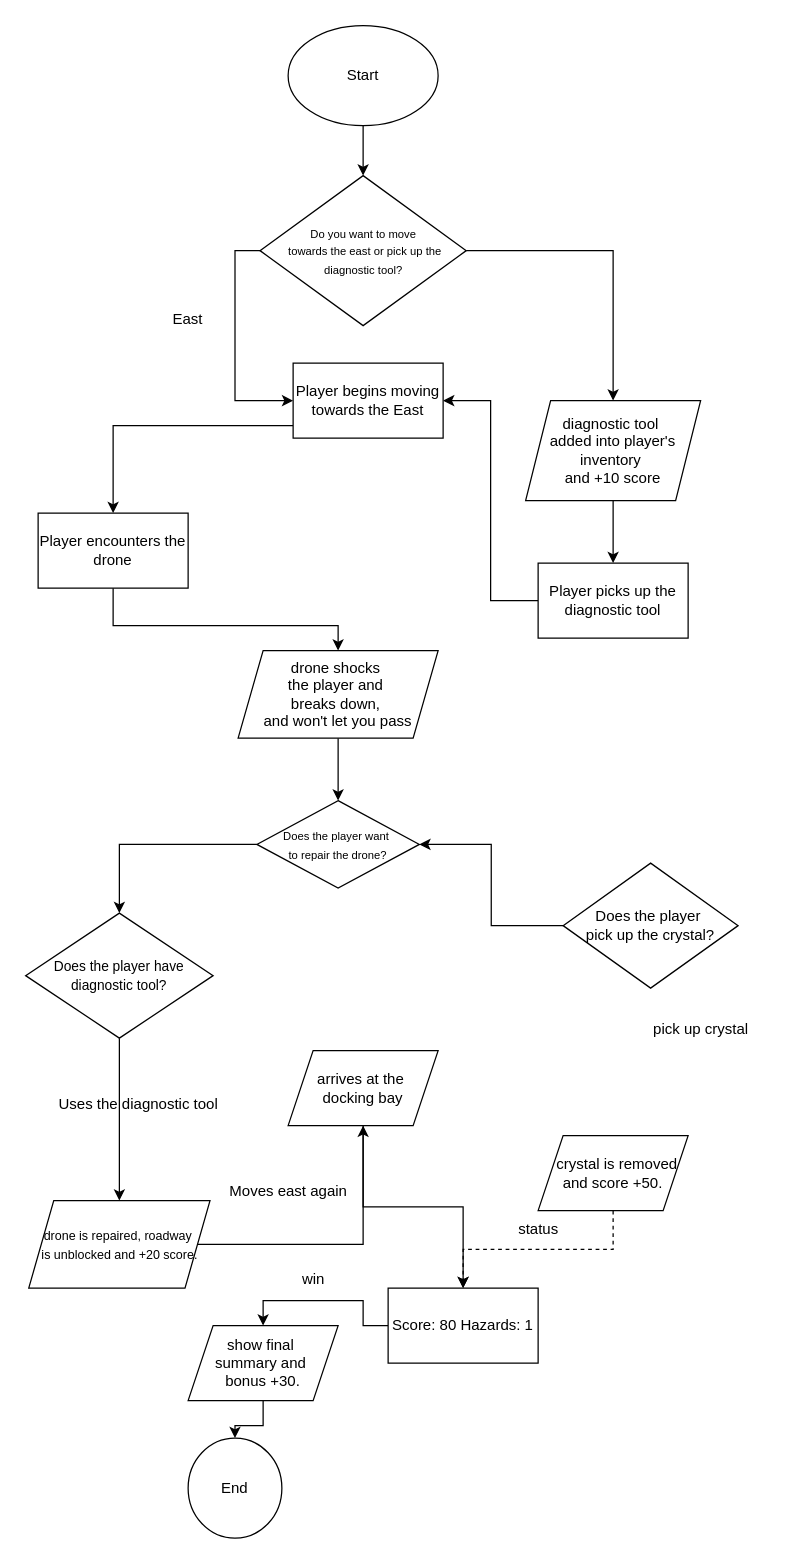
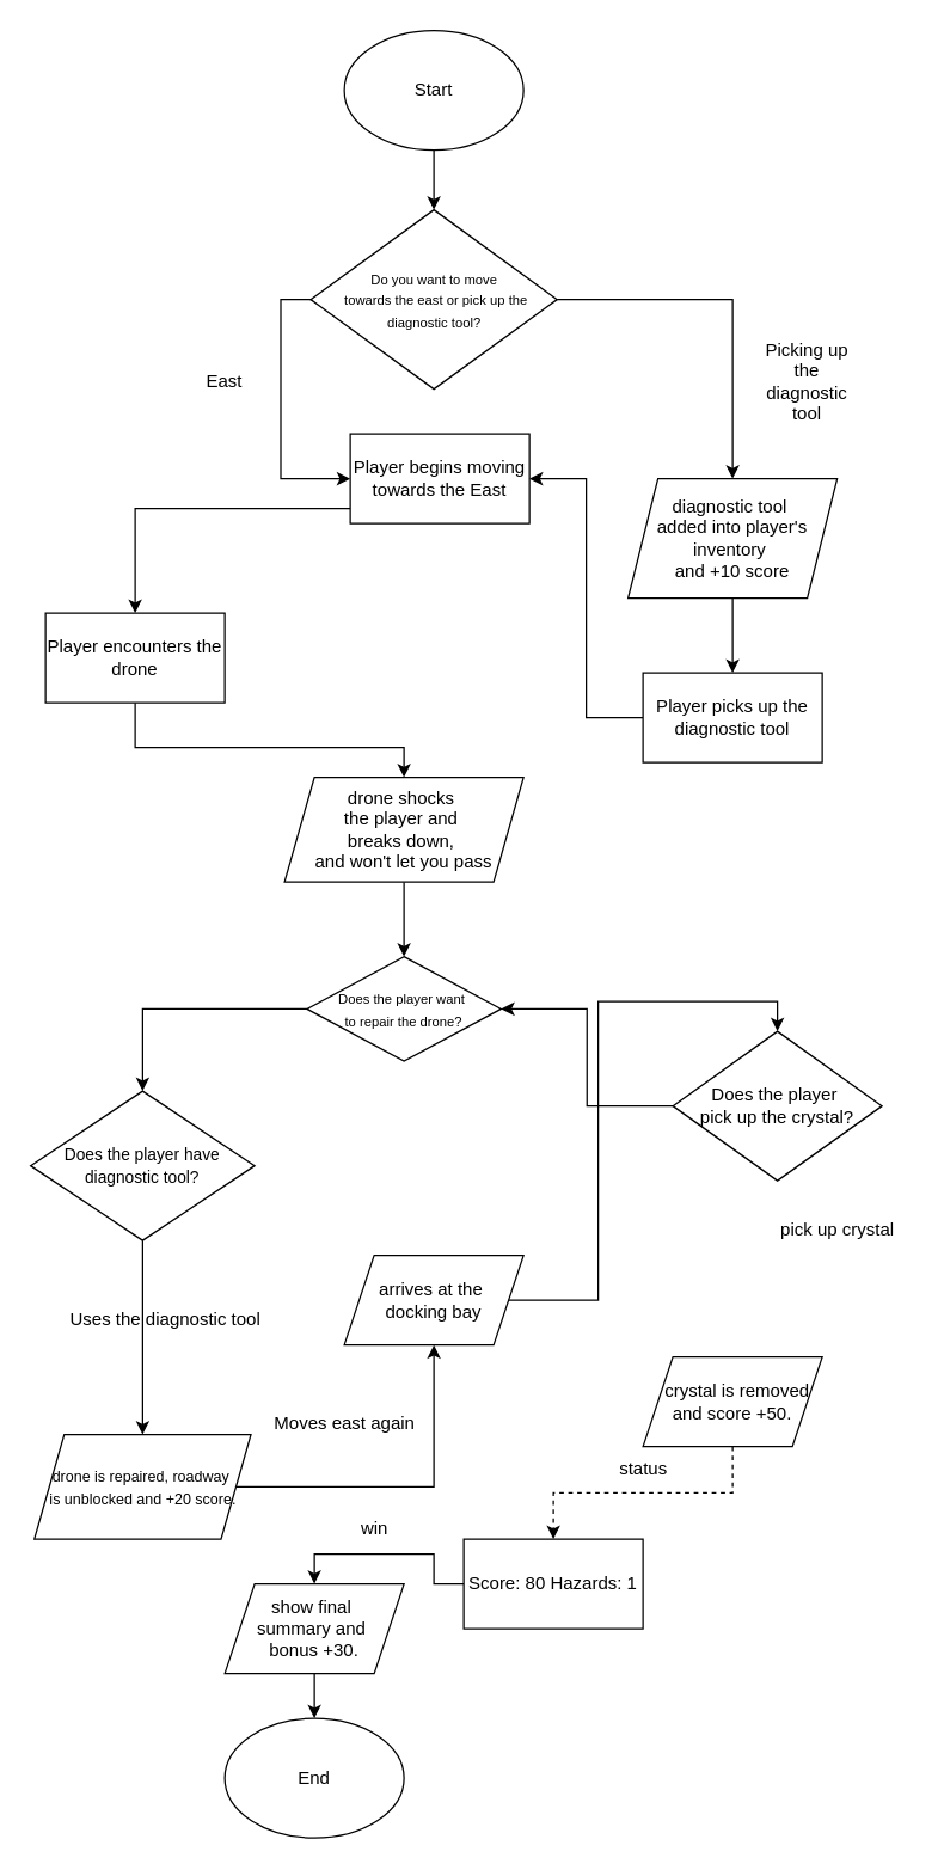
  <mxCell id="0" />
  <mxCell id="1" parent="0" />
  <mxCell id="2" style="edgeStyle=orthogonalEdgeStyle;rounded=0;orthogonalLoop=1;jettySize=auto;html=1;" parent="1" source="3" target="6" edge="1"><mxGeometry relative="1" as="geometry"><mxPoint x="290" y="150" as="targetPoint" /></mxGeometry></mxCell>
  <mxCell id="3" value="Start" style="ellipse;whiteSpace=wrap;html=1;" parent="1" vertex="1"><mxGeometry x="230" y="20" width="120" height="80" as="geometry" /></mxCell>
  <mxCell id="4" style="edgeStyle=orthogonalEdgeStyle;rounded=0;orthogonalLoop=1;jettySize=auto;html=1;exitX=0;exitY=0.5;exitDx=0;exitDy=0;entryX=0;entryY=0.5;entryDx=0;entryDy=0;" parent="1" source="6" target="14" edge="1"><mxGeometry relative="1" as="geometry"><mxPoint x="200" y="330" as="targetPoint" /><mxPoint x="187.5" y="200" as="sourcePoint" /></mxGeometry></mxCell>
  <mxCell id="5" style="edgeStyle=orthogonalEdgeStyle;rounded=0;orthogonalLoop=1;jettySize=auto;html=1;" parent="1" source="6" target="16" edge="1"><mxGeometry relative="1" as="geometry"><mxPoint x="500" y="410" as="targetPoint" /></mxGeometry></mxCell>
  <mxCell id="6" value="&lt;font style=&quot;font-size: 9px;&quot;&gt;Do you want to move&lt;/font&gt;&lt;div&gt;&lt;font style=&quot;font-size: 9px;&quot;&gt;&amp;nbsp;towards the east or pick up the diagnostic tool?&lt;/font&gt;&lt;/div&gt;" style="rhombus;whiteSpace=wrap;html=1;" parent="1" vertex="1"><mxGeometry x="207.5" y="140" width="165" height="120" as="geometry" /></mxCell>
  <mxCell id="7" value="East" style="text;html=1;align=center;verticalAlign=middle;whiteSpace=wrap;rounded=0;" parent="1" vertex="1"><mxGeometry x="120" y="240" width="60" height="30" as="geometry" /></mxCell>
  <mxCell id="8" style="edgeStyle=orthogonalEdgeStyle;rounded=0;orthogonalLoop=1;jettySize=auto;html=1;" parent="1" source="9" target="18" edge="1"><mxGeometry relative="1" as="geometry"><Array as="points"><mxPoint x="90" y="500" /><mxPoint x="270" y="500" /></Array></mxGeometry></mxCell>
  <mxCell id="9" value="Player encounters the drone" style="rounded=0;whiteSpace=wrap;html=1;" parent="1" vertex="1"><mxGeometry x="30" y="410" width="120" height="60" as="geometry" /></mxCell>
+ <mxCell id="10" value="Picking up the diagnostic tool" style="text;html=1;align=center;verticalAlign=middle;whiteSpace=wrap;rounded=0;" parent="1" vertex="1"><mxGeometry x="510" y="240" width="60" height="30" as="geometry" /></mxCell>
  <mxCell id="11" style="edgeStyle=orthogonalEdgeStyle;rounded=0;orthogonalLoop=1;jettySize=auto;html=1;entryX=1;entryY=0.5;entryDx=0;entryDy=0;" parent="1" source="12" target="14" edge="1"><mxGeometry relative="1" as="geometry" /></mxCell>
  <mxCell id="12" value="Player picks up the diagnostic tool" style="rounded=0;whiteSpace=wrap;html=1;" parent="1" vertex="1"><mxGeometry x="430" y="450" width="120" height="60" as="geometry" /></mxCell>
  <mxCell id="13" style="edgeStyle=orthogonalEdgeStyle;rounded=0;orthogonalLoop=1;jettySize=auto;html=1;" parent="1" source="14" target="9" edge="1"><mxGeometry relative="1" as="geometry"><Array as="points"><mxPoint x="90" y="340" /></Array></mxGeometry></mxCell>
  <mxCell id="14" value="Player begins moving towards the East" style="rounded=0;whiteSpace=wrap;html=1;" parent="1" vertex="1"><mxGeometry x="234" y="290" width="120" height="60" as="geometry" /></mxCell>
  <mxCell id="15" style="edgeStyle=orthogonalEdgeStyle;rounded=0;orthogonalLoop=1;jettySize=auto;html=1;entryX=0.5;entryY=0;entryDx=0;entryDy=0;" parent="1" source="16" target="12" edge="1"><mxGeometry relative="1" as="geometry" /></mxCell>
  <mxCell id="16" value="diagnostic&amp;nbsp;&lt;span style=&quot;background-color: transparent; color: light-dark(rgb(0, 0, 0), rgb(255, 255, 255));&quot;&gt;tool&amp;nbsp;&lt;/span&gt;&lt;div&gt;&lt;span style=&quot;background-color: transparent; color: light-dark(rgb(0, 0, 0), rgb(255, 255, 255));&quot;&gt;added into player's inventory&amp;nbsp;&lt;/span&gt;&lt;div&gt;and +10 score&lt;/div&gt;&lt;/div&gt;" style="shape=parallelogram;perimeter=parallelogramPerimeter;whiteSpace=wrap;html=1;fixedSize=1;" parent="1" vertex="1"><mxGeometry x="420" y="320" width="140" height="80" as="geometry" /></mxCell>
  <mxCell id="17" style="edgeStyle=orthogonalEdgeStyle;rounded=0;orthogonalLoop=1;jettySize=auto;html=1;" parent="1" source="18" target="20" edge="1"><mxGeometry relative="1" as="geometry" /></mxCell>
  <mxCell id="18" value="drone shocks&amp;nbsp;&lt;div&gt;the player and&amp;nbsp;&lt;/div&gt;&lt;div&gt;breaks down,&amp;nbsp;&lt;/div&gt;&lt;div&gt;and won't let you pass&lt;/div&gt;" style="shape=parallelogram;perimeter=parallelogramPerimeter;whiteSpace=wrap;html=1;fixedSize=1;" parent="1" vertex="1"><mxGeometry x="190" y="520" width="160" height="70" as="geometry" /></mxCell>
  <mxCell id="19" style="edgeStyle=orthogonalEdgeStyle;rounded=0;orthogonalLoop=1;jettySize=auto;html=1;" parent="1" source="20" target="22" edge="1"><mxGeometry relative="1" as="geometry"><mxPoint x="110" y="750" as="targetPoint" /></mxGeometry></mxCell>
  <mxCell id="20" value="&lt;font style=&quot;font-size: 9px;&quot;&gt;Does the player want&amp;nbsp;&lt;/font&gt;&lt;div&gt;&lt;font style=&quot;font-size: 9px;&quot;&gt;to repair the drone?&lt;/font&gt;&lt;/div&gt;" style="rhombus;whiteSpace=wrap;html=1;" parent="1" vertex="1"><mxGeometry x="205" y="640" width="130" height="70" as="geometry" /></mxCell>
  <mxCell id="21" style="edgeStyle=orthogonalEdgeStyle;rounded=0;orthogonalLoop=1;jettySize=auto;html=1;" parent="1" source="22" target="25" edge="1"><mxGeometry relative="1" as="geometry"><mxPoint x="95" y="960" as="targetPoint" /></mxGeometry></mxCell>
  <mxCell id="22" value="&lt;font style=&quot;font-size: 11px;&quot;&gt;Does the player have diagnostic tool?&lt;/font&gt;" style="rhombus;whiteSpace=wrap;html=1;" parent="1" vertex="1"><mxGeometry x="20" y="730" width="150" height="100" as="geometry" /></mxCell>
  <mxCell id="23" value="Uses the diagnostic tool" style="text;html=1;align=center;verticalAlign=middle;resizable=0;points=[];autosize=1;strokeColor=none;fillColor=none;" parent="1" vertex="1"><mxGeometry x="35" y="868" width="150" height="30" as="geometry" /></mxCell>
  <mxCell id="24" style="edgeStyle=orthogonalEdgeStyle;rounded=0;orthogonalLoop=1;jettySize=auto;html=1;entryX=0.5;entryY=1;entryDx=0;entryDy=0;" parent="1" source="25" target="27" edge="1"><mxGeometry relative="1" as="geometry"><mxPoint x="290" y="920" as="targetPoint" /></mxGeometry></mxCell>
  <mxCell id="25" value="&lt;font style=&quot;font-size: 10px;&quot;&gt;drone is repaired, roadway&amp;nbsp;&lt;/font&gt;&lt;div&gt;&lt;font style=&quot;font-size: 10px;&quot;&gt;is unblocked and +20 score.&lt;/font&gt;&lt;/div&gt;" style="shape=parallelogram;perimeter=parallelogramPerimeter;whiteSpace=wrap;html=1;fixedSize=1;" parent="1" vertex="1"><mxGeometry x="22.5" y="960" width="145" height="70" as="geometry" /></mxCell>
- <mxCell id="26" style="edgeStyle=orthogonalEdgeStyle;rounded=0;orthogonalLoop=1;jettySize=auto;html=1;" parent="1" source="27" target="36" edge="1"><mxGeometry relative="1" as="geometry"><mxPoint x="360" y="710" as="targetPoint" /></mxGeometry></mxCell>
+ <mxCell id="26" style="edgeStyle=orthogonalEdgeStyle;rounded=0;orthogonalLoop=1;jettySize=auto;html=1;entryX=0.5;entryY=0;entryDx=0;entryDy=0;" parent="1" source="27" target="30" edge="1"><mxGeometry relative="1" as="geometry"><mxPoint x="360" y="710" as="targetPoint" /></mxGeometry></mxCell>
  <mxCell id="27" value="arrives at the&amp;nbsp;&lt;div&gt;docking bay&lt;/div&gt;" style="shape=parallelogram;perimeter=parallelogramPerimeter;whiteSpace=wrap;html=1;fixedSize=1;" parent="1" vertex="1"><mxGeometry x="230" y="840" width="120" height="60" as="geometry" /></mxCell>
  <mxCell id="28" value="Moves east again" style="text;html=1;align=center;verticalAlign=middle;resizable=0;points=[];autosize=1;strokeColor=none;fillColor=none;" parent="1" vertex="1"><mxGeometry x="170" y="938" width="120" height="30" as="geometry" /></mxCell>
  <mxCell id="29" style="edgeStyle=orthogonalEdgeStyle;rounded=0;orthogonalLoop=1;jettySize=auto;html=1;" parent="1" source="30" target="20" edge="1"><mxGeometry relative="1" as="geometry"><mxPoint x="490" y="890" as="targetPoint" /></mxGeometry></mxCell>
  <mxCell id="30" value="Does the player&amp;nbsp;&lt;div&gt;pick up the crystal?&lt;/div&gt;" style="rhombus;whiteSpace=wrap;html=1;" parent="1" vertex="1"><mxGeometry x="450" y="690" width="140" height="100" as="geometry" /></mxCell>
  <mxCell id="31" value="pick up crystal" style="text;html=1;align=center;verticalAlign=middle;resizable=0;points=[];autosize=1;strokeColor=none;fillColor=none;" parent="1" vertex="1"><mxGeometry x="510" y="808" width="100" height="30" as="geometry" /></mxCell>
  <mxCell id="32" style="edgeStyle=orthogonalEdgeStyle;rounded=0;orthogonalLoop=1;jettySize=auto;html=1;dashed=1;" parent="1" source="33" target="36" edge="1"><mxGeometry relative="1" as="geometry"><mxPoint x="370" y="1030" as="targetPoint" /></mxGeometry></mxCell>
  <mxCell id="33" value="&amp;nbsp; crystal is removed and score +50." style="shape=parallelogram;perimeter=parallelogramPerimeter;whiteSpace=wrap;html=1;fixedSize=1;" parent="1" vertex="1"><mxGeometry x="430" y="908" width="120" height="60" as="geometry" /></mxCell>
  <mxCell id="34" value="status" style="text;html=1;align=center;verticalAlign=middle;resizable=0;points=[];autosize=1;strokeColor=none;fillColor=none;" parent="1" vertex="1"><mxGeometry x="400" y="968" width="60" height="30" as="geometry" /></mxCell>
  <mxCell id="35" style="edgeStyle=orthogonalEdgeStyle;rounded=0;orthogonalLoop=1;jettySize=auto;html=1;entryX=0.5;entryY=0;entryDx=0;entryDy=0;" parent="1" source="36" target="38" edge="1"><mxGeometry relative="1" as="geometry" /></mxCell>
  <mxCell id="36" value="Score: 80 Hazards: 1" style="rounded=0;whiteSpace=wrap;html=1;" parent="1" vertex="1"><mxGeometry x="310" y="1030" width="120" height="60" as="geometry" /></mxCell>
  <mxCell id="37" style="edgeStyle=orthogonalEdgeStyle;rounded=0;orthogonalLoop=1;jettySize=auto;html=1;entryX=0.5;entryY=0;entryDx=0;entryDy=0;" parent="1" source="38" target="40" edge="1"><mxGeometry relative="1" as="geometry"><mxPoint x="210" y="1140" as="targetPoint" /><Array as="points" /></mxGeometry></mxCell>
  <mxCell id="38" value="show final&amp;nbsp;&lt;div&gt;summary and&amp;nbsp;&lt;/div&gt;&lt;div&gt;bonus +30.&lt;/div&gt;" style="shape=parallelogram;perimeter=parallelogramPerimeter;whiteSpace=wrap;html=1;fixedSize=1;" parent="1" vertex="1"><mxGeometry x="150" y="1060" width="120" height="60" as="geometry" /></mxCell>
  <mxCell id="39" value="win" style="text;html=1;align=center;verticalAlign=middle;resizable=0;points=[];autosize=1;strokeColor=none;fillColor=none;" parent="1" vertex="1"><mxGeometry x="230" y="1008" width="40" height="30" as="geometry" /></mxCell>
- <mxCell id="40" value="End" style="ellipse;whiteSpace=wrap;html=1;" parent="1" vertex="1"><mxGeometry x="150" y="1150" width="75" height="80" as="geometry" /></mxCell>
+ <mxCell id="40" value="End" style="ellipse;whiteSpace=wrap;html=1;" parent="1" vertex="1"><mxGeometry x="150" y="1150" width="120" height="80" as="geometry" /></mxCell>
